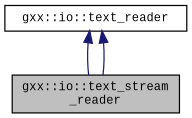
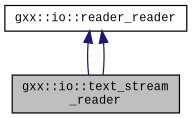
  digraph {
    fontname="Liberation Mono"
    node [color=black fontname="Liberation Mono" fontsize=10 shape=record style=filled]
    edge [color=midnightblue dir=back fontname="Liberation Mono" fontsize=10 labelfontname=Helvetica labelfontsize=10 style=solid]
    n1 [fillcolor=grey75 fontcolor=black height=0.2 label="gxx::io::text_stream\l_reader" width=0.4]
-   n2 [fillcolor=white height=0.2 label="gxx::io::text_reader" width=0.4]
+   n2 [fillcolor=white height=0.2 label="gxx::io::reader_reader" width=0.4]
    n2 -> n1
    n2 -> n1
  }
